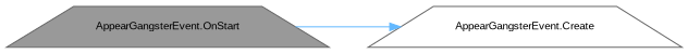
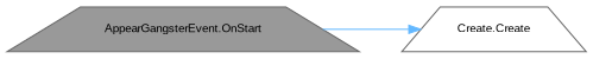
  digraph {
    rankdir=LR
    fontname="Liberation Sans"
    node [fontname="Liberation Sans" fontsize=10 shape=trapezium style=filled]
    n1 [color=gray40 fillcolor=grey60 fontcolor=black height=0.2 label="AppearGangsterEvent.OnStart" width=0.4]
-   n2 [color=grey40 fillcolor=white height=0.2 label="AppearGangsterEvent.Create" width=0.4]
+   n2 [color=grey40 fillcolor=white height=0.2 label="Create.Create" width=0.4]
    n1 -> n2 [color=steelblue1 fontname="Liberation Sans" fontsize=10 labelfontname=Helvetica labelfontsize=10 style=solid]
  }
